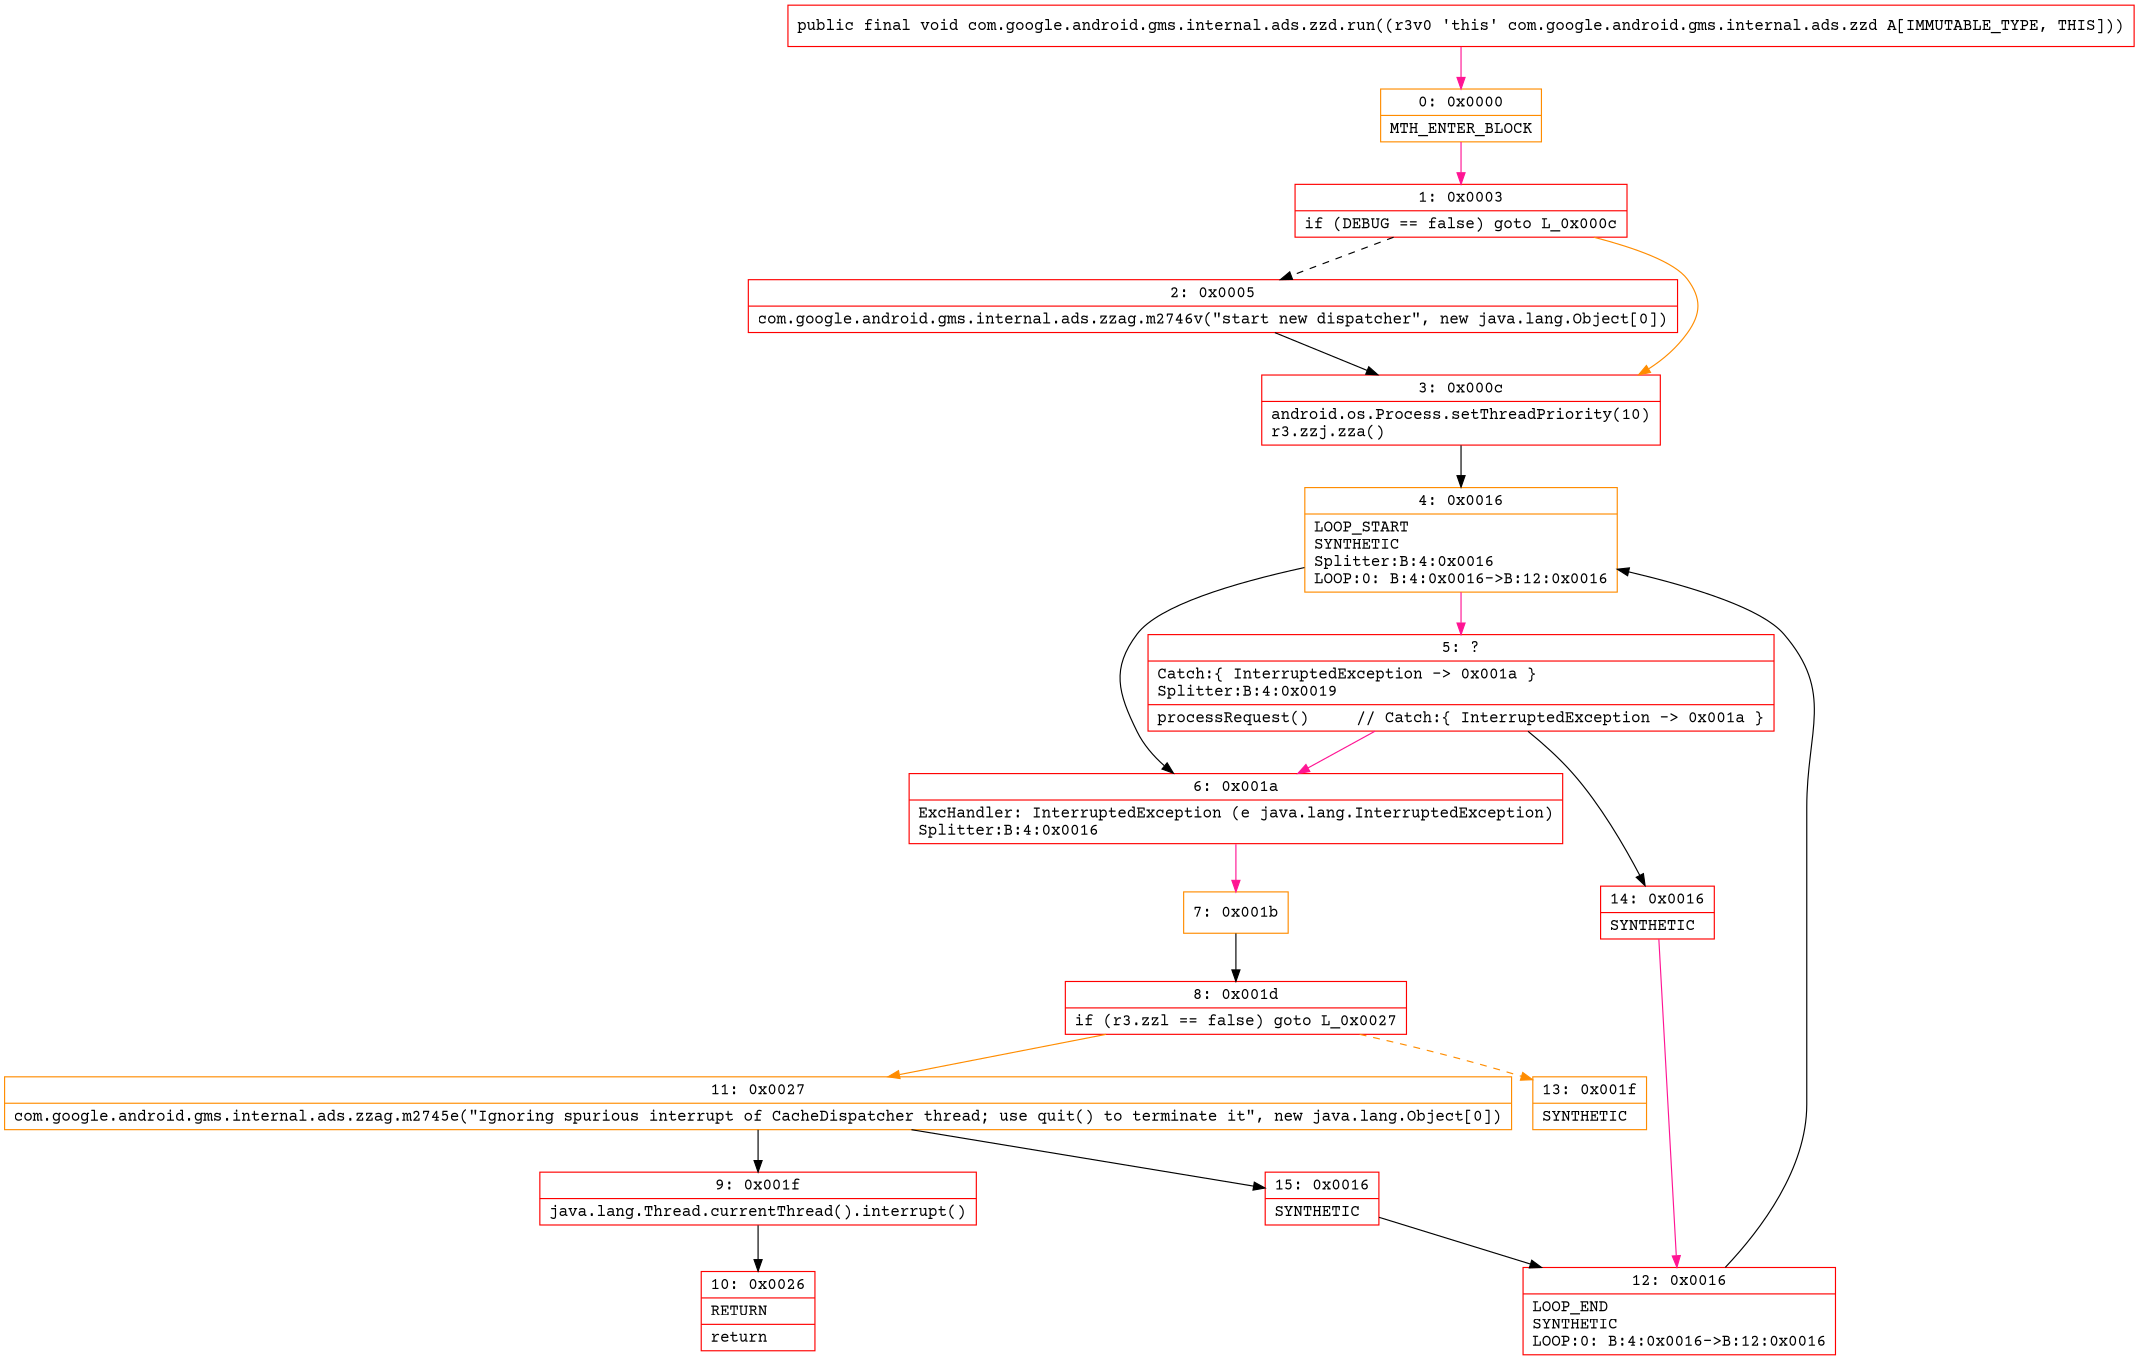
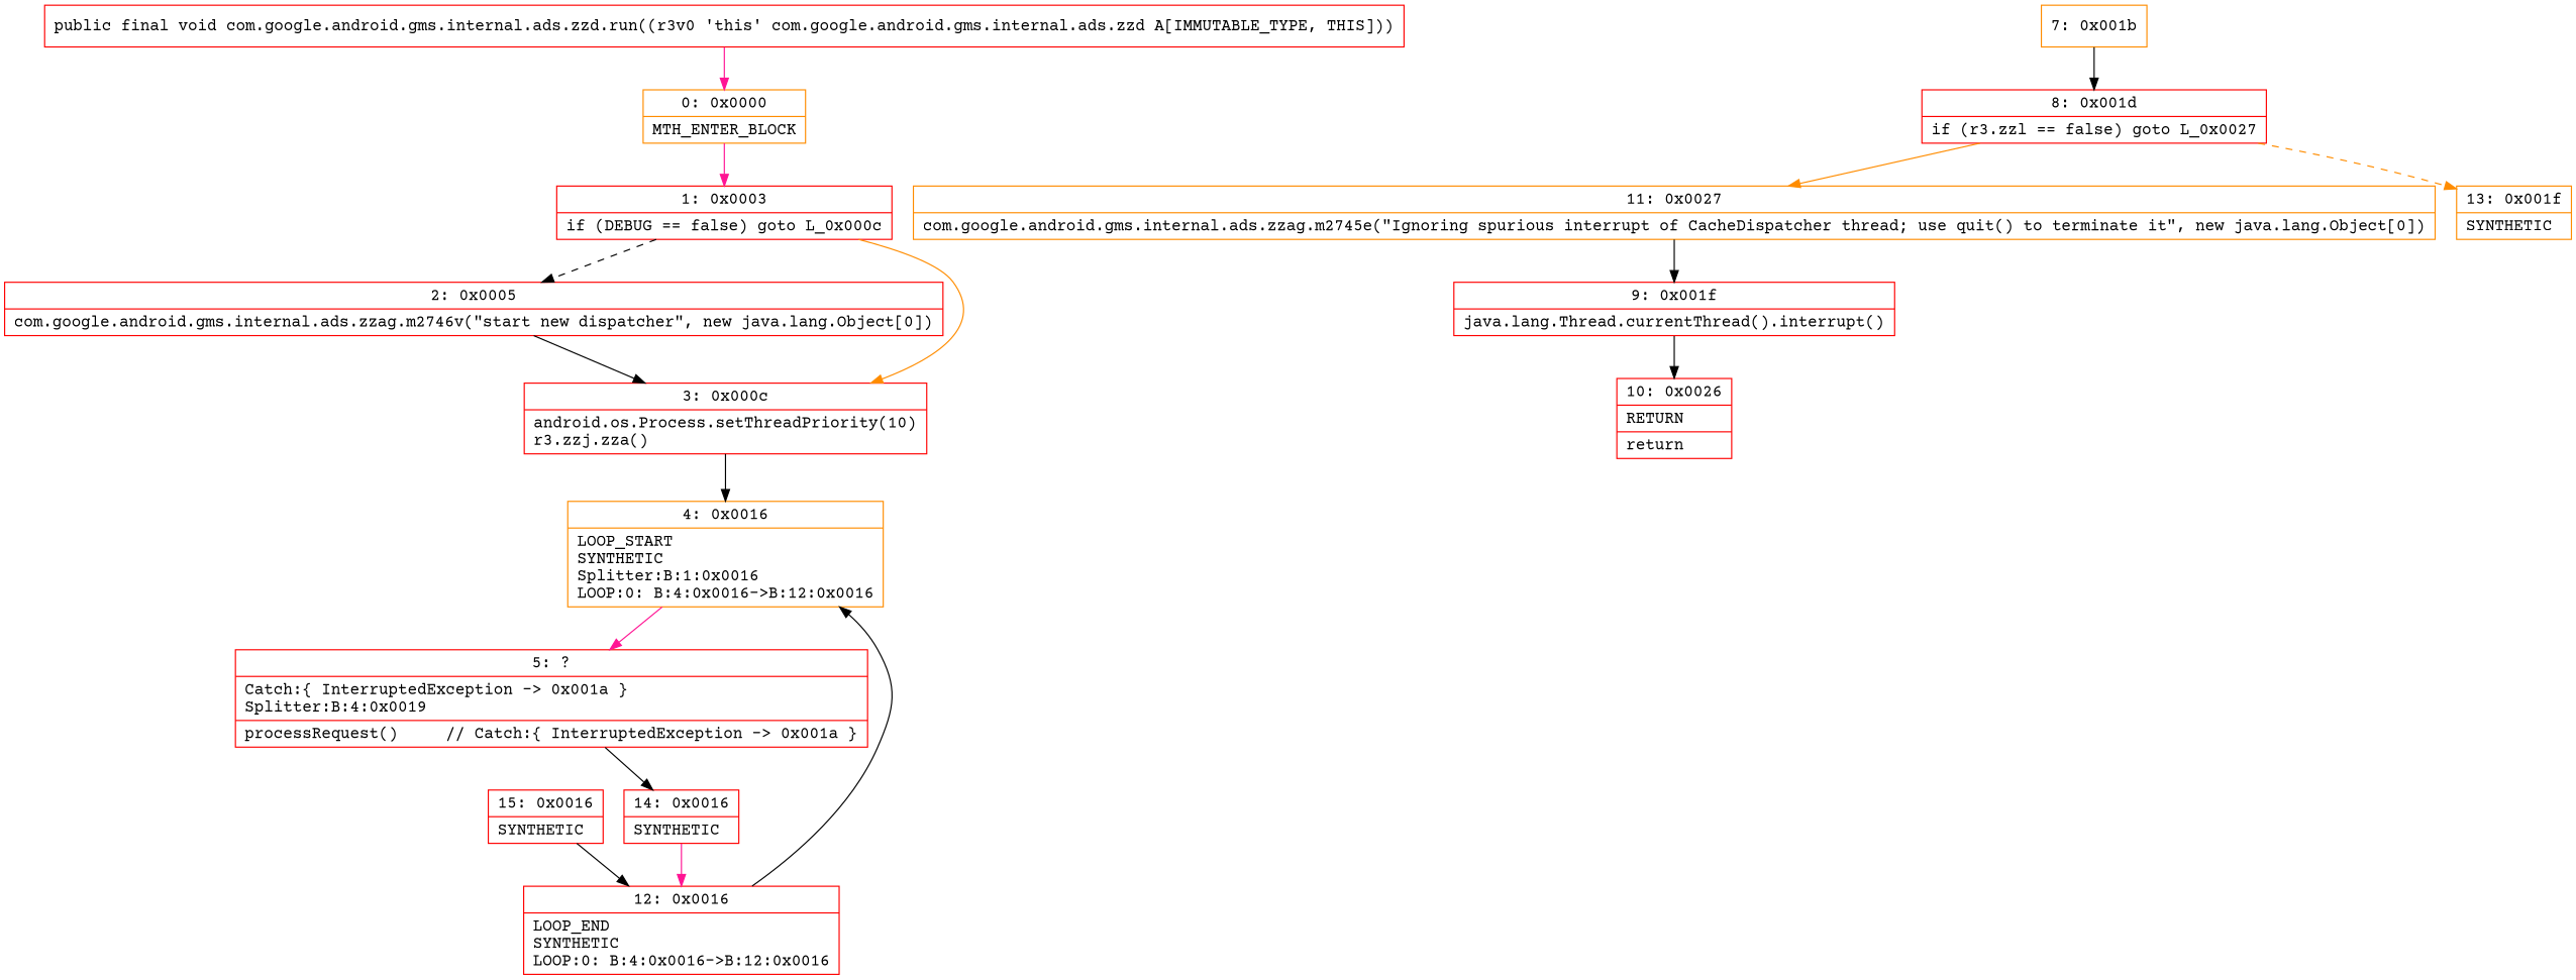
  digraph {
    fontname="Courier Prime"
    node [color=red fontname="Courier Prime" shape=record]
    edge [color=black fontname="Courier Prime"]
    n1 [color=darkorange label="{0\:\ 0x0000|MTH_ENTER_BLOCK\l}"]
    n2 [label="{1\:\ 0x0003|if (DEBUG == false) goto L_0x000c\l}"]
    n3 [label="{2\:\ 0x0005|com.google.android.gms.internal.ads.zzag.m2746v(\"start new dispatcher\", new java.lang.Object[0])\l}"]
    n4 [label="{3\:\ 0x000c|android.os.Process.setThreadPriority(10)\lr3.zzj.zza()\l}"]
-   n5 [color=darkorange label="{4\:\ 0x0016|LOOP_START\lSYNTHETIC\lSplitter:B:4:0x0016\lLOOP:0: B:4:0x0016\-\>B:12:0x0016\l}"]
+   n5 [color=darkorange label="{4\:\ 0x0016|LOOP_START\lSYNTHETIC\lSplitter:B:1:0x0016\lLOOP:0: B:4:0x0016\-\>B:12:0x0016\l}"]
    n6 [label="{5\:\ ?|Catch:\{ InterruptedException \-\> 0x001a \}\lSplitter:B:4:0x0019\l|processRequest()     \/\/ Catch:\{ InterruptedException \-\> 0x001a \}\l}"]
-   n7 [label="{6\:\ 0x001a|ExcHandler: InterruptedException (e java.lang.InterruptedException)\lSplitter:B:4:0x0016\l}"]
    n8 [label="{14\:\ 0x0016|SYNTHETIC\l}"]
    n9 [color=darkorange label="{7\:\ 0x001b}"]
    n10 [label="{12\:\ 0x0016|LOOP_END\lSYNTHETIC\lLOOP:0: B:4:0x0016\-\>B:12:0x0016\l}"]
    n11 [label="{8\:\ 0x001d|if (r3.zzl == false) goto L_0x0027\l}"]
    n12 [color=darkorange label="{11\:\ 0x0027|com.google.android.gms.internal.ads.zzag.m2745e(\"Ignoring spurious interrupt of CacheDispatcher thread; use quit() to terminate it\", new java.lang.Object[0])\l}"]
    n13 [color=darkorange label="{13\:\ 0x001f|SYNTHETIC\l}"]
    n14 [label="{9\:\ 0x001f|java.lang.Thread.currentThread().interrupt()\l}"]
    n15 [label="{15\:\ 0x0016|SYNTHETIC\l}"]
    n16 [label="{10\:\ 0x0026|RETURN\l|return\l}"]
    n17 [label="{public final void com.google.android.gms.internal.ads.zzd.run((r3v0 'this' com.google.android.gms.internal.ads.zzd A[IMMUTABLE_TYPE, THIS])) }"]
    n1 -> n2 [color=deeppink]
    n2 -> n3 [style=dashed]
    n2 -> n4 [color=darkorange]
    n3 -> n4
    n4 -> n5
    n5 -> n6 [color=deeppink]
-   n5 -> n7
-   n6 -> n7 [color=deeppink]
    n6 -> n8
-   n7 -> n9 [color=deeppink]
    n8 -> n10 [color=deeppink]
    n9 -> n11
    n10 -> n5
    n11 -> n12 [color=darkorange]
    n11 -> n13 [color=darkorange style=dashed]
    n12 -> n14
-   n12 -> n15
    n14 -> n16
    n15 -> n10
    n17 -> n1 [color=deeppink]
  }
